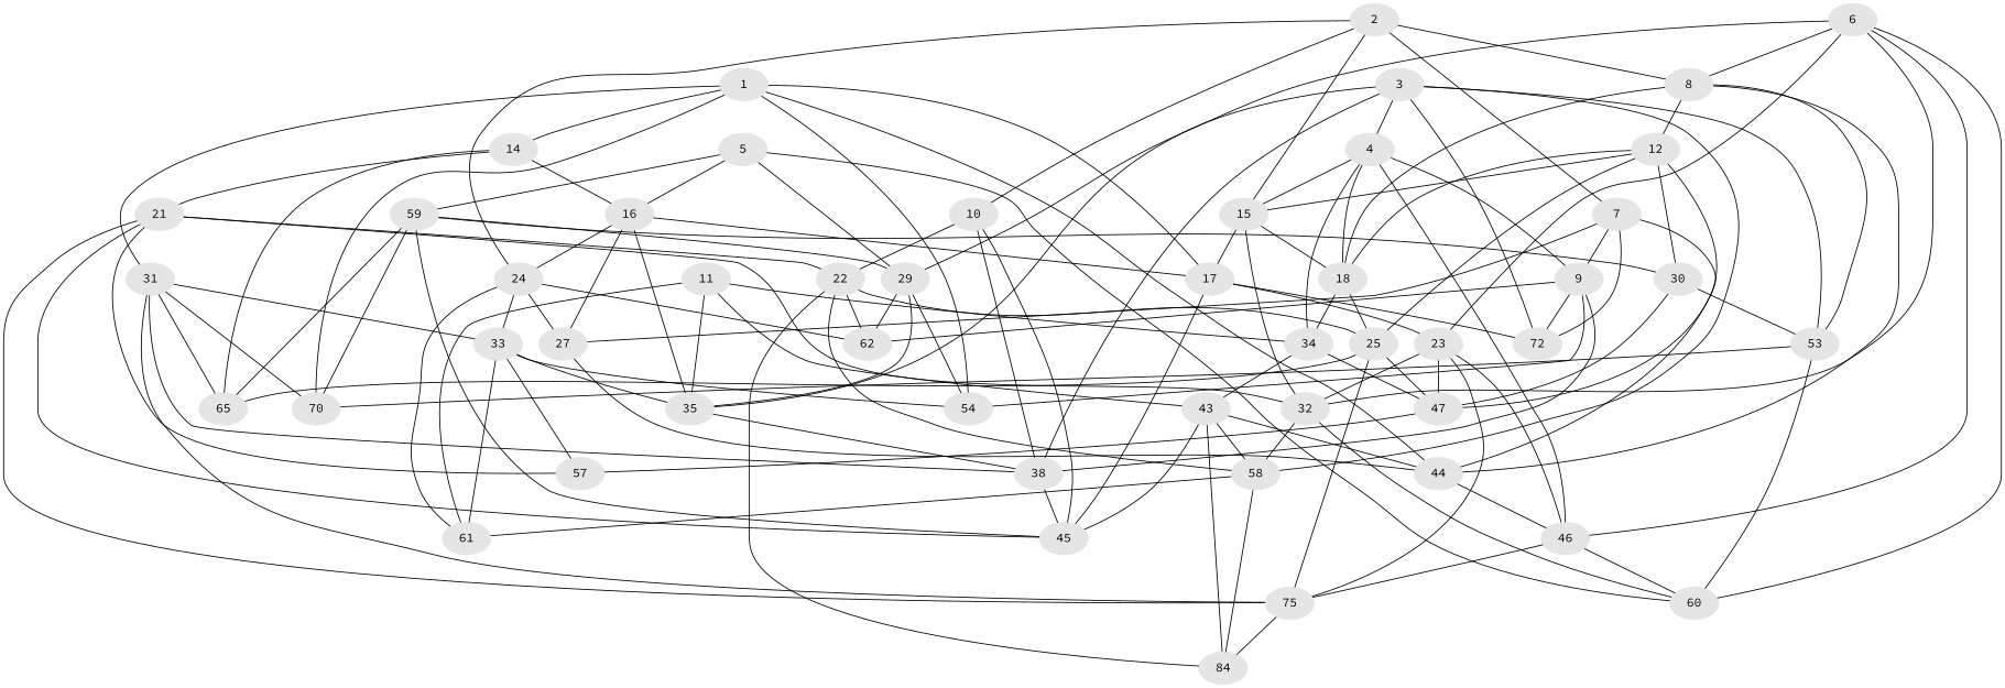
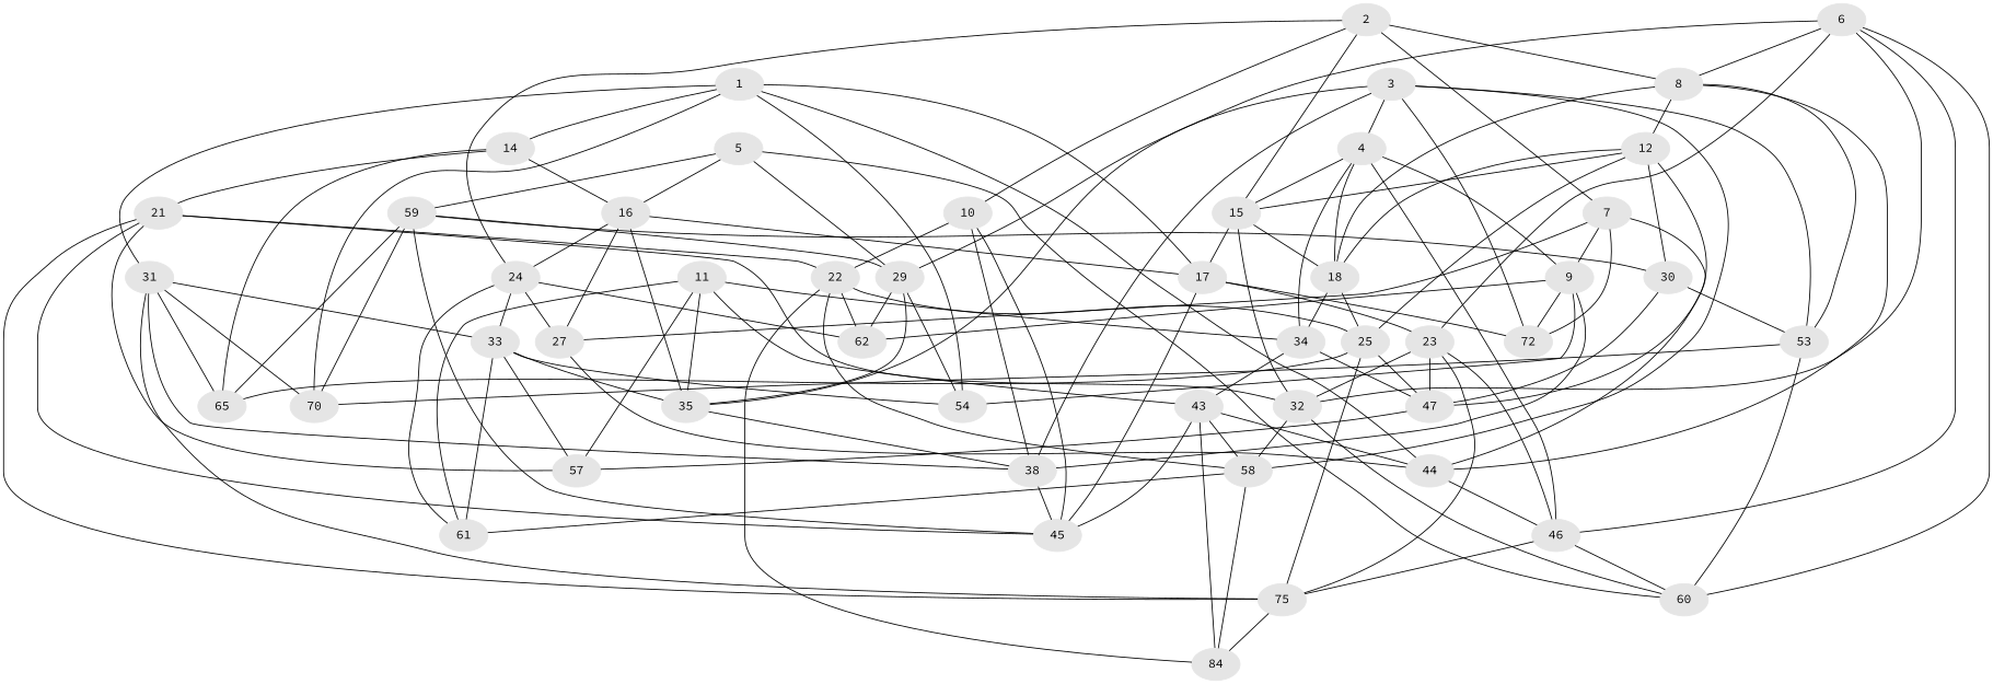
  graph {
    fontname="Source Code Pro"
    node [color=gray90 fontname="Source Code Pro" style=filled]
    edge [fontname="Source Code Pro"]
    1 [super="+50"]
    14
    17 [super="+79"]
    31 [super="+40"]
    44 [super="+47"]
    54
    70
    16 [super="+82"]
    21 [super="+41"]
    65
    72
    23 [super="+85"]
    45 [super="+81"]
    38 [super="+73"]
    75 [super="+76"]
    33 [super="+52"]
    46 [super="+63"]
    2 [super="+26"]
    7 [super="+48"]
    8 [super="+66"]
    10
    15 [super="+51"]
    24 [super="+42"]
    9 [super="+69"]
    27
    53 [super="+74"]
    18 [super="+77"]
    12 [super="+68"]
    22 [super="+67"]
    32 [super="+83"]
    62
    61
    3 [super="+64"]
    4 [super="+55"]
    35 [super="+39"]
    58 [super="+80"]
    34 [super="+59"]
    60 [super="+78"]
    84
    25 [super="+71"]
    43 [super="+56"]
    n42 [label=47 super="+49"]
    5
    n44 [label=59 super="+20"]
    29 [super="+36"]
    30
    6 [super="+28"]
    11 [super="+13"]
    57
    1 -- 14
    1 -- 17
    1 -- 31
    1 -- 44
    1 -- 54
    1 -- 70
    14 -- 16
    14 -- 21
    14 -- 65
    17 -- 72
    17 -- 23
    17 -- 45
    31 -- 70
    31 -- 65
    31 -- 38
    31 -- 75
    31 -- 33
    44 -- 46
    16 -- 17
    16 -- 24
    16 -- 27
    16 -- 35
    21 -- 45
    21 -- 75
    21 -- 22
    21 -- 32
    21 -- 57
    23 -- 75
    23 -- 46
    23 -- 32
    23 -- n42
    38 -- 45
    75 -- 84
    33 -- 54
    33 -- 61
    33 -- 35
    33 -- 57
    46 -- 75
    46 -- 60
    2 -- 7 [weight=2]
    2 -- 8
    2 -- 10
    2 -- 15
    2 -- 24
    7 -- 44
    7 -- 72
    7 -- 9
    7 -- 27
    8 -- 44
    8 -- 53
    8 -- 18
    8 -- 12
    10 -- 45
    10 -- 38
    10 -- 22
    15 -- 17
    15 -- 18
    15 -- 32
    24 -- 33
    24 -- 27
    24 -- 62
    24 -- 61
    9 -- 54
    9 -- 72
    9 -- 38
    9 -- 62
    27 -- 44
    53 -- 70
    53 -- 60 [weight=2]
    18 -- 34
    18 -- 25
    12 -- 15
    12 -- 18
    12 -- 25
    12 -- n42
    12 -- 30
    22 -- 62
    22 -- 58
    22 -- 84
    22 -- 25
    32 -- 58
    32 -- 60
    3 -- 72
    3 -- 38
    3 -- 53
    3 -- 4
    3 -- 35
    3 -- 58
    4 -- 46
    4 -- 15
    4 -- 9
    4 -- 18
    4 -- 34
    35 -- 38
    58 -- 61
    58 -- 84
    34 -- 43
    34 -- n42
    25 -- 65
    25 -- 75
    25 -- n42
    43 -- 44
    43 -- 45
    43 -- 58
    43 -- 84
    n42 -- 57
    5 -- 16
    5 -- 60
    5 -- n44
    5 -- 29
    n44 -- 70
    n44 -- 65
    n44 -- 45
    n44 -- 29
    n44 -- 30
    29 -- 54
    29 -- 62
    29 -- 35
    30 -- 53
    30 -- n42
    6 -- 23
    6 -- 46
    6 -- 8
    6 -- 32
    6 -- 60
    6 -- 29
    11 -- 61
    11 -- 35
    11 -- 34 [weight=2]
    11 -- 43
+   11 -- 57
  }
